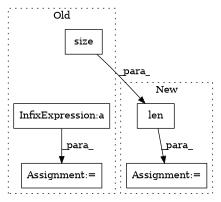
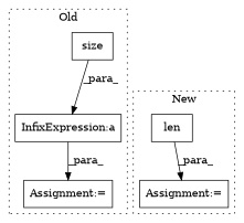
  digraph {
    node [a=32 shape=box]
    n1 [l="5,1" label=size s="4186,4192"]
    n2 [a=7 l=1 label="Assignment:=" s=4154]
    n3 [a=27 l=3 label="InfixExpression:a" s=4173]
    n4 [l="4,1" label=len s="4642,4665"]
    n5 [a=7 l=2 label="Assignment:=" s=4640]
    subgraph cluster_1 {
      label=Old
      style=dotted
      n1
      n2
      n3
    }
    subgraph cluster_2 {
      label=New
      style=dotted
      n4
      n5
    }
-   n1 -> n4 [label=_para_]
+   n1 -> n3 [label=_para_]
    n3 -> n2 [label=_para_]
    n4 -> n5 [label=_para_]
  }
